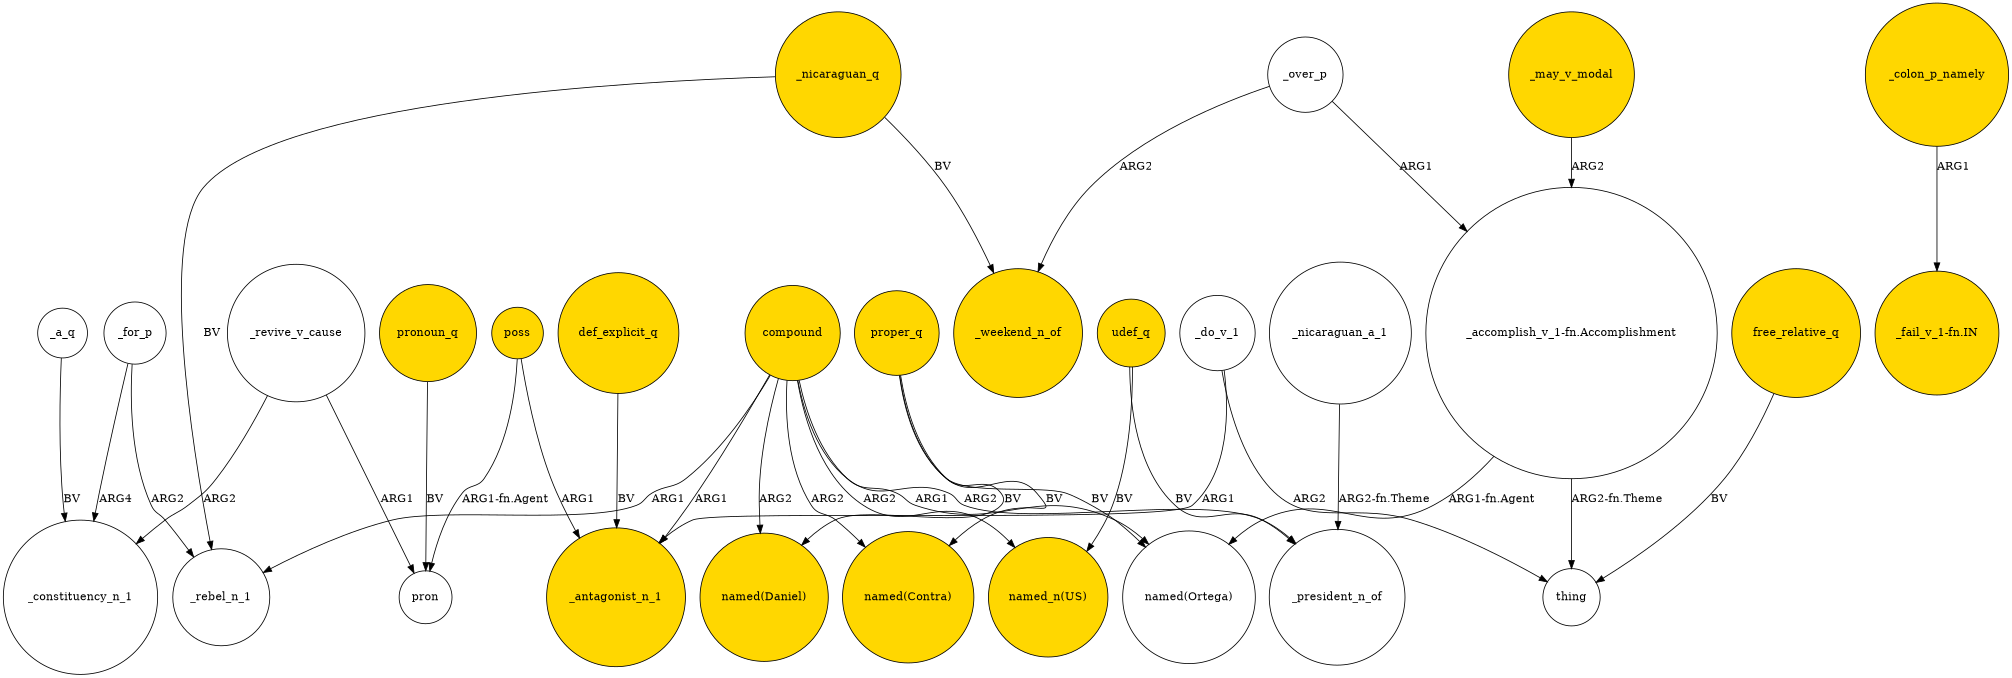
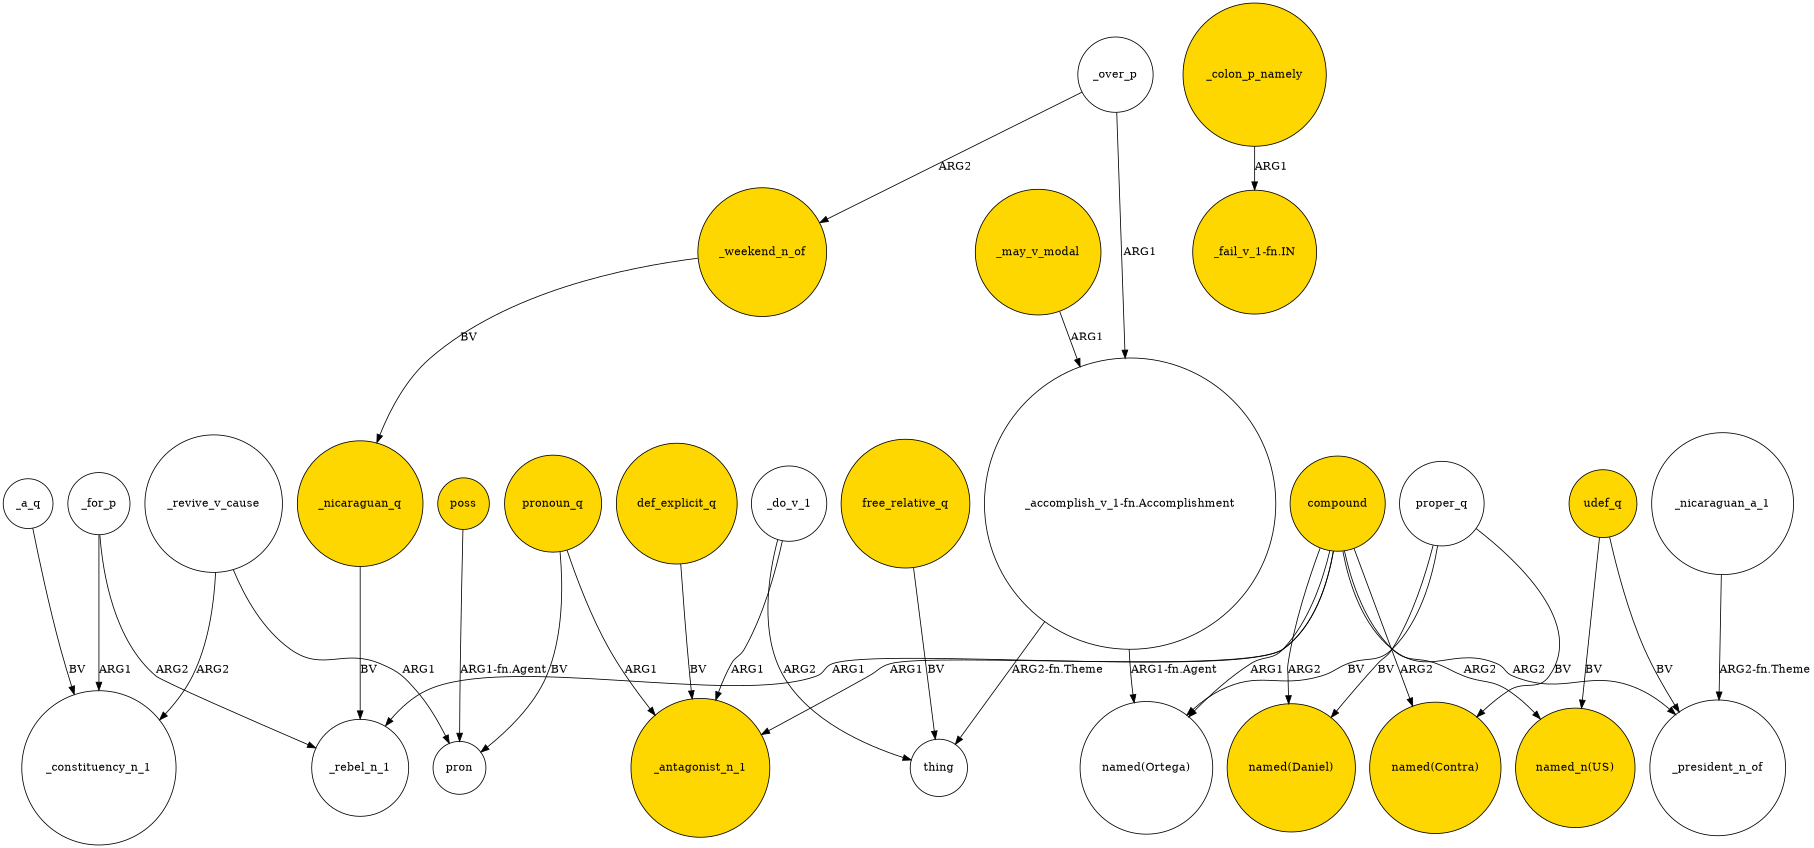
  digraph {
    node [fillcolor=gold shape=circle style=filled]
    _a_q [fillcolor=white]
    _constituency_n_1 [fillcolor=white]
    _do_v_1 [fillcolor=white]
    _antagonist_n_1
    thing [fillcolor=white]
    udef_q
    "named_n(US)"
    _president_n_of [fillcolor=white]
    def_explicit_q
    compound
    "named(Contra)"
    "named(Daniel)"
    _rebel_n_1 [fillcolor=white]
    "named(Ortega)" [fillcolor=white]
-   proper_q
+   proper_q [fillcolor=white]
    poss
    pron [fillcolor=white]
    _for_p [fillcolor=white]
    _revive_v_cause [fillcolor=white]
    _colon_p_namely
    "_fail_v_1-fn.IN"
    pronoun_q
    _nicaraguan_a_1 [fillcolor=white]
    free_relative_q
    n25 [label=_nicaraguan_q]
    _weekend_n_of
    "_accomplish_v_1-fn.Accomplishment" [fillcolor=white]
    _may_v_modal
    _over_p [fillcolor=white]
    _a_q -> _constituency_n_1 [label=BV]
    _do_v_1 -> _antagonist_n_1 [label=ARG1]
    _do_v_1 -> thing [label=ARG2]
    udef_q -> "named_n(US)" [label=BV]
    udef_q -> _president_n_of [label=BV]
    def_explicit_q -> _antagonist_n_1 [label=BV]
    compound -> _antagonist_n_1 [label=ARG1]
    compound -> "named_n(US)" [label=ARG2]
    compound -> _president_n_of [label=ARG2]
    compound -> "named(Contra)" [label=ARG2]
    compound -> "named(Daniel)" [label=ARG2]
    compound -> _rebel_n_1 [label=ARG1]
    compound -> "named(Ortega)" [label=ARG1]
    proper_q -> "named(Contra)" [label=BV]
    proper_q -> "named(Daniel)" [label=BV]
    proper_q -> "named(Ortega)" [label=BV]
-   poss -> _antagonist_n_1 [label=ARG1]
+   pronoun_q -> _antagonist_n_1 [label=ARG1]
    poss -> pron [label="ARG1-fn.Agent"]
-   _for_p -> _constituency_n_1 [label=ARG4]
+   _for_p -> _constituency_n_1 [label=ARG1]
    _for_p -> _rebel_n_1 [label=ARG2]
    _revive_v_cause -> _constituency_n_1 [label=ARG2]
    _revive_v_cause -> pron [label=ARG1]
    _colon_p_namely -> "_fail_v_1-fn.IN" [label=ARG1]
    pronoun_q -> pron [label=BV]
    _nicaraguan_a_1 -> _president_n_of [label="ARG2-fn.Theme"]
    free_relative_q -> thing [label=BV]
    n25 -> _rebel_n_1 [label=BV]
-   n25 -> _weekend_n_of [label=BV]
+   _weekend_n_of -> n25 [label=BV]
    "_accomplish_v_1-fn.Accomplishment" -> thing [label="ARG2-fn.Theme"]
    "_accomplish_v_1-fn.Accomplishment" -> "named(Ortega)" [label="ARG1-fn.Agent"]
-   _may_v_modal -> "_accomplish_v_1-fn.Accomplishment" [label=ARG2]
+   _may_v_modal -> "_accomplish_v_1-fn.Accomplishment" [label=ARG1]
    _over_p -> _weekend_n_of [label=ARG2]
    _over_p -> "_accomplish_v_1-fn.Accomplishment" [label=ARG1]
  }
